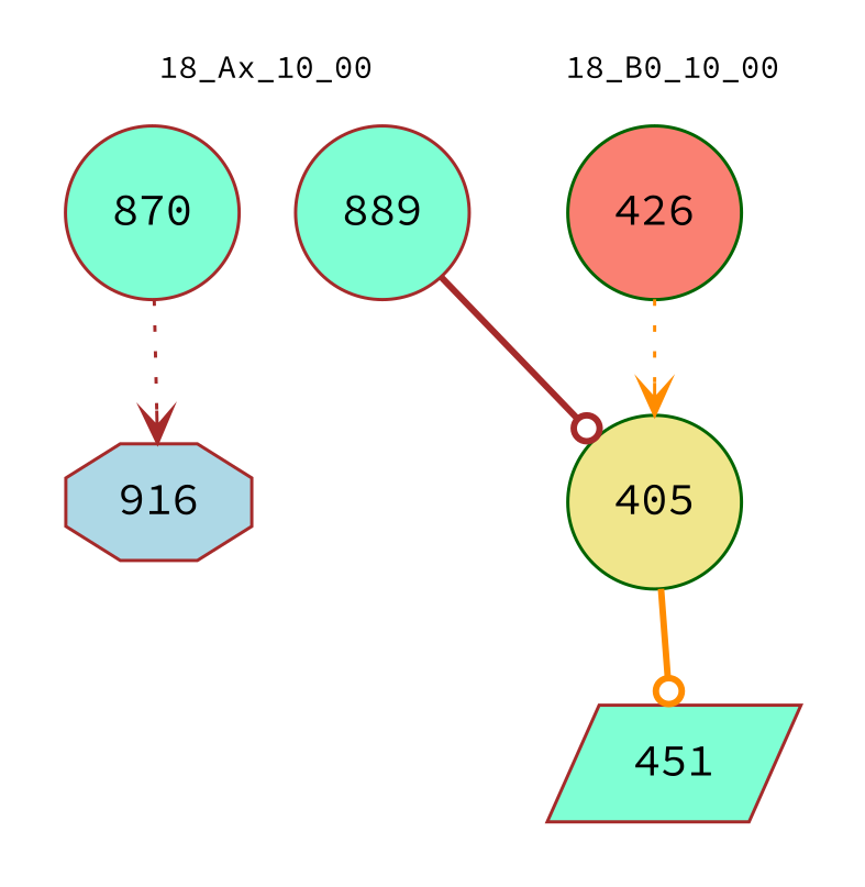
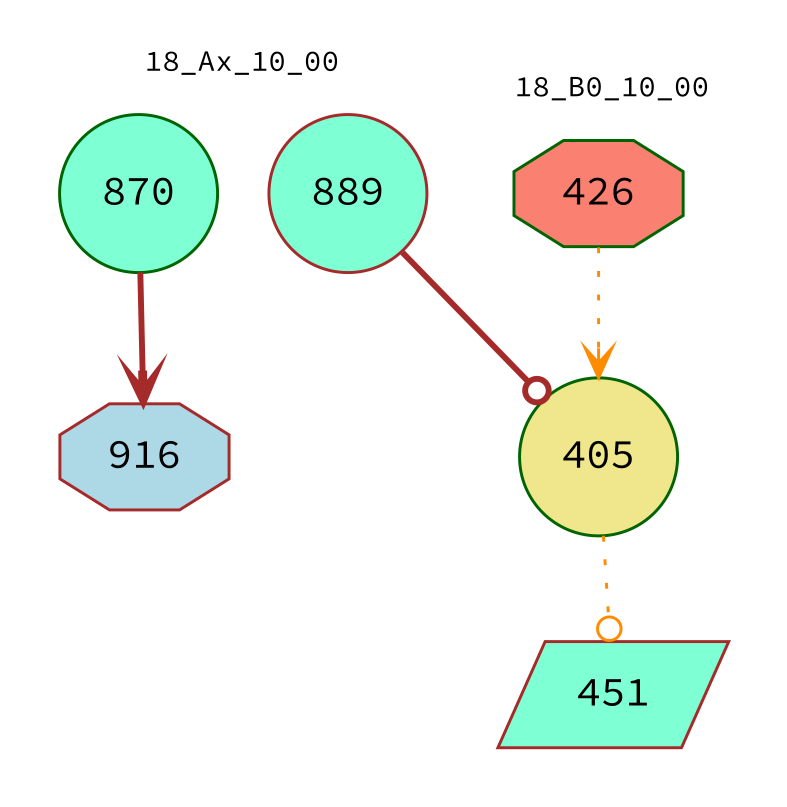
  digraph {
    fontname="Source Code Pro"
    node [color=brown fillcolor=aquamarine fontname="Source Code Pro" shape=circle style=filled]
    edge [arrowhead=odot color=brown fontname="Source Code Pro" style=bold]
    n1 [label=889]
-   n2 [label=870]
+   n2 [color=darkgreen label=870]
    n3 [fillcolor=lightblue label=916 shape=octagon]
-   n4 [color=darkgreen fillcolor=salmon label=426]
+   n4 [color=darkgreen fillcolor=salmon label=426 shape=octagon]
    n5 [color=darkgreen fillcolor=khaki label=405]
    n6 [label=451 shape=parallelogram]
    subgraph cluster_1 {
      color=white
      fontsize=10
      label="18_Ax_10_00"
      n1
      n2
      n3
    }
    subgraph cluster_2 {
      color=white
      fontsize=10
      label="18_B0_10_00"
      n4
      n5
      n6
    }
    n1 -> n5
-   n2 -> n3 [arrowhead=vee style=dotted]
+   n2 -> n3 [arrowhead=vee]
    n4 -> n5 [arrowhead=vee color=darkorange style=dotted]
-   n5 -> n6 [color=darkorange]
+   n5 -> n6 [color=darkorange style=dotted]
  }
